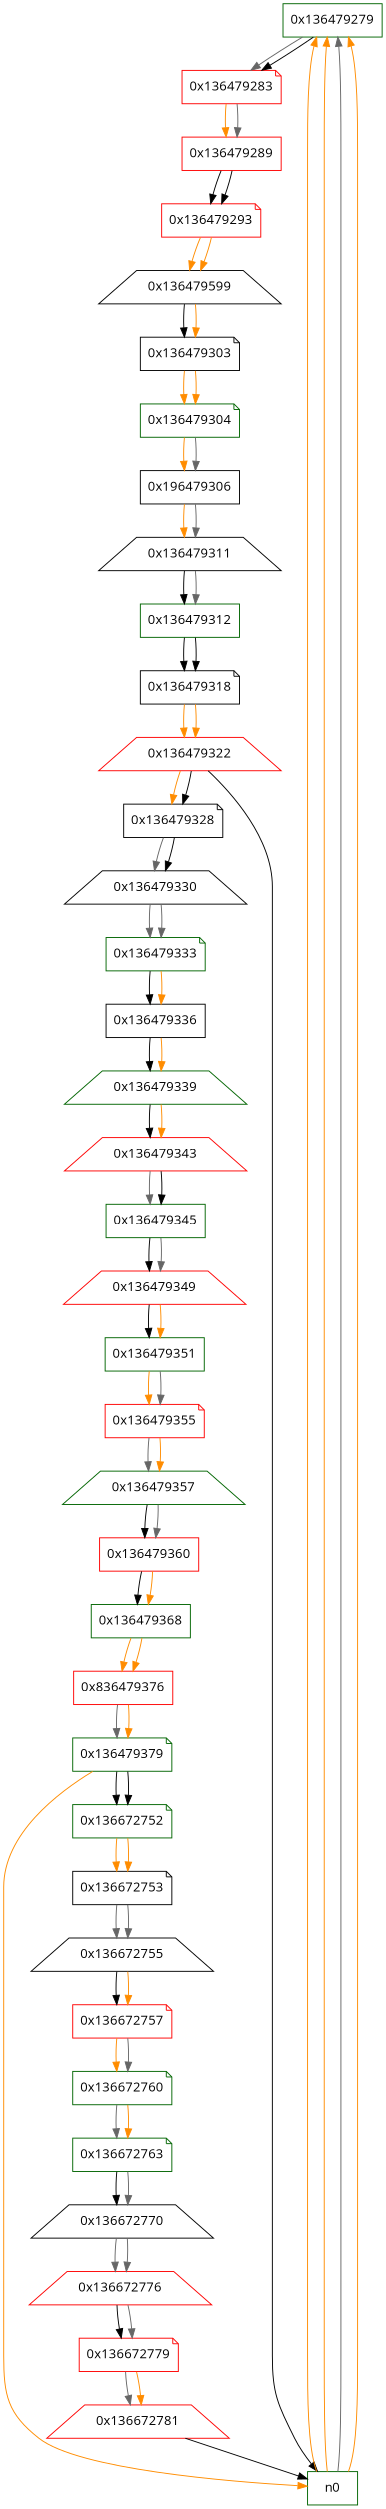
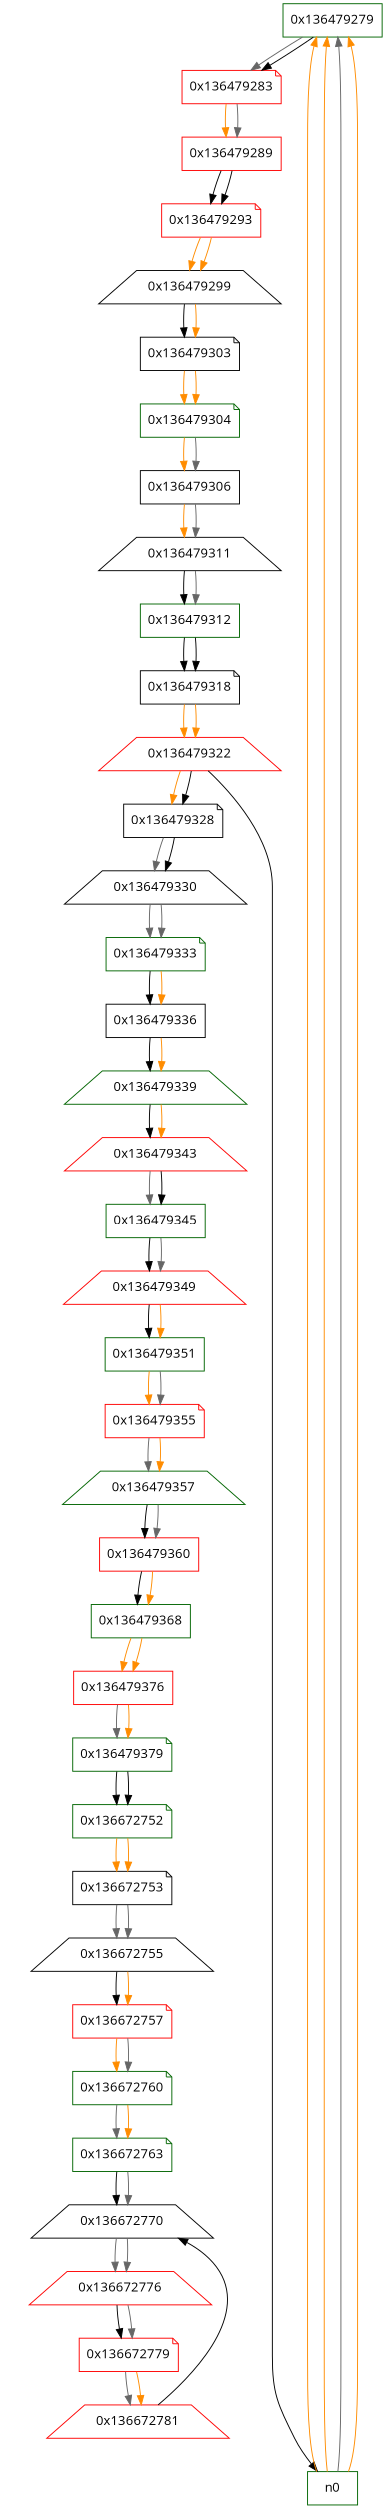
  digraph {
    fontname="Open Sans"
    node [color=darkgreen fontname="Open Sans" shape=note]
    edge [color=darkorange fontname="Open Sans"]
    n1 [label="0x136479279" shape=box]
    n2 [color=red label="0x136479283"]
    n3 [color=red label="0x136479289" shape=box]
    n4 [color=red label="0x136479293"]
-   n5 [color=black label="0x136479599" shape=trapezium]
+   n5 [color=black label="0x136479299" shape=trapezium]
    n6 [color=black label="0x136479303"]
    n7 [label="0x136479304"]
-   n8 [color=black label="0x196479306" shape=box]
+   n8 [color=black label="0x136479306" shape=box]
    n9 [color=black label="0x136479311" shape=trapezium]
    n10 [label="0x136479312" shape=box]
    n11 [color=black label="0x136479318"]
    n12 [color=red label="0x136479322" shape=trapezium]
    n13 [color=black label="0x136479328"]
    n0 [shape=box]
    n14 [color=black label="0x136479330" shape=trapezium]
    n15 [label="0x136479333"]
    n16 [color=black label="0x136479336" shape=box]
    n17 [label="0x136479339" shape=trapezium]
    n18 [color=red label="0x136479343" shape=trapezium]
    n19 [label="0x136479345" shape=box]
    n20 [color=red label="0x136479349" shape=trapezium]
    n21 [label="0x136479351" shape=box]
    n22 [color=red label="0x136479355"]
    n23 [label="0x136479357" shape=trapezium]
    n24 [color=red label="0x136479360" shape=box]
    n25 [label="0x136479368" shape=box]
-   n26 [color=red label="0x836479376" shape=box]
+   n26 [color=red label="0x136479376" shape=box]
    n27 [label="0x136479379"]
    n28 [label="0x136672752"]
    n29 [color=black label="0x136672753"]
    n30 [color=black label="0x136672755" shape=trapezium]
    n31 [color=red label="0x136672757"]
    n32 [label="0x136672760"]
    n33 [label="0x136672763"]
    n34 [color=black label="0x136672770" shape=trapezium]
    n35 [color=red label="0x136672776" shape=trapezium]
    n36 [color=red label="0x136672779"]
    n37 [color=red label="0x136672781" shape=trapezium]
    n1 -> n2 [color=gray40]
    n1 -> n2 [color=black]
    n2 -> n3
    n2 -> n3 [color=gray40]
    n3 -> n4 [color=black]
    n3 -> n4 [color=black]
    n4 -> n5
    n4 -> n5
    n5 -> n6 [color=black]
    n5 -> n6
    n6 -> n7
    n6 -> n7
    n7 -> n8
    n7 -> n8 [color=gray40]
    n8 -> n9
    n8 -> n9 [color=gray40]
    n9 -> n10 [color=black]
    n9 -> n10 [color=gray40]
    n10 -> n11 [color=black]
    n10 -> n11 [color=black]
    n11 -> n12
    n11 -> n12
    n12 -> n13
    n12 -> n13 [color=black]
    n12 -> n0 [color=black]
    n13 -> n14 [color=gray40]
    n13 -> n14 [color=black]
    n0 -> n1
    n0 -> n1
    n0 -> n1 [color=gray40]
    n0 -> n1
    n14 -> n15 [color=gray40]
    n14 -> n15 [color=gray40]
    n15 -> n16 [color=black]
    n15 -> n16
    n16 -> n17 [color=black]
    n16 -> n17
    n17 -> n18 [color=black]
    n17 -> n18
    n18 -> n19 [color=gray40]
    n18 -> n19 [color=black]
    n19 -> n20 [color=black]
    n19 -> n20 [color=gray40]
    n20 -> n21 [color=black]
    n20 -> n21
    n21 -> n22
    n21 -> n22 [color=gray40]
    n22 -> n23 [color=gray40]
    n22 -> n23
    n23 -> n24 [color=black]
    n23 -> n24 [color=gray40]
    n24 -> n25 [color=black]
    n24 -> n25
    n25 -> n26
    n25 -> n26
    n26 -> n27 [color=gray40]
    n26 -> n27
-   n27 -> n0
    n27 -> n28 [color=black]
    n27 -> n28 [color=black]
    n28 -> n29
    n28 -> n29
    n29 -> n30 [color=gray40]
    n29 -> n30 [color=gray40]
    n30 -> n31 [color=black]
    n30 -> n31
    n31 -> n32
    n31 -> n32 [color=gray40]
    n32 -> n33 [color=gray40]
    n32 -> n33
    n33 -> n34 [color=black]
    n33 -> n34 [color=gray40]
    n34 -> n35 [color=gray40]
    n34 -> n35 [color=gray40]
    n35 -> n36 [color=black]
    n35 -> n36 [color=gray40]
    n36 -> n37 [color=gray40]
    n36 -> n37
-   n37 -> n0 [color=black]
+   n37 -> n34 [color=black]
  }
